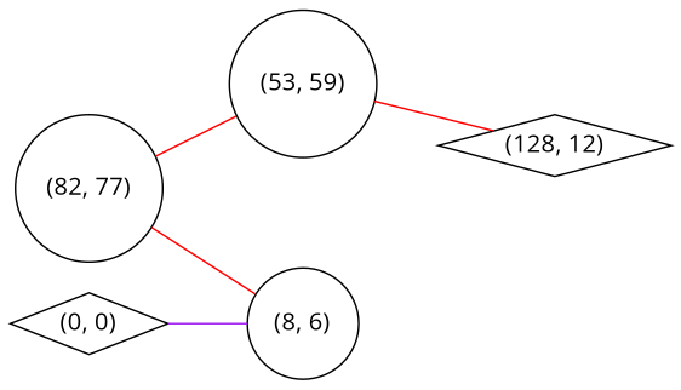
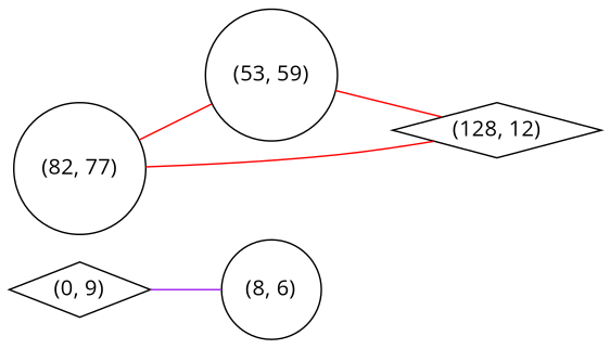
  graph {
    fontname="Open Sans"
    rankdir=LR
    node [fontname="Open Sans" shape=circle]
    edge [color=red fontname="Open Sans" weight=1]
    n1 [label="(82, 77)"]
    n2 [label="(53, 59)"]
    "(128, 12)" [shape=diamond]
    "(8, 6)"
-   "(0, 0)" [shape=diamond]
+   "(0, 0)" [shape=diamond label="(0, 9)"]
    n1 -- n2
-   n1 -- "(8, 6)"
+   n1 -- "(128, 12)"
    n2 -- "(128, 12)"
    "(0, 0)" -- "(8, 6)" [color=purple weight=4]
  }
